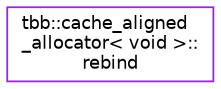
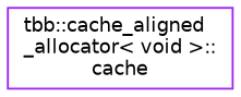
  digraph {
    rankdir=LR
-   n1 [color=purple fillcolor=white fontname=Helvetica fontsize=10 height=0.2 label="tbb::cache_aligned\l_allocator\< void \>::\lrebind" shape=box style=filled width=0.4]
+   n1 [color=purple fillcolor=white fontname=Helvetica fontsize=10 height=0.2 label="tbb::cache_aligned\l_allocator\< void \>::\lcache" shape=box style=filled width=0.4]
  }
